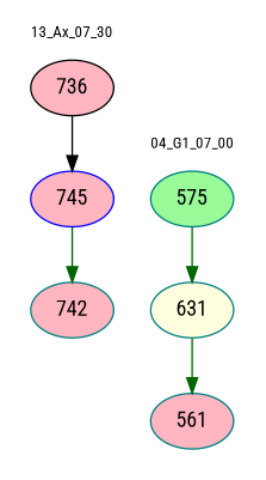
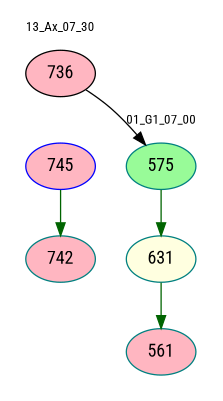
  digraph {
    fontname="Roboto Condensed"
    node [color=teal fillcolor=lightpink fontname="Roboto Condensed" style=filled]
    edge [color=darkgreen fontname="Roboto Condensed"]
    n1 [color=black label=736]
    n2 [color=blue label=745]
    n3 [label=742]
    n4 [fillcolor=palegreen label=575]
    n5 [fillcolor=lightyellow label=631]
    n6 [label=561]
    subgraph cluster_1 {
      color=white
      fontsize=10
      label="13_Ax_07_30"
      n1
      n2
      n3
    }
    subgraph cluster_2 {
      color=white
      fontsize=10
-     label="04_G1_07_00"
+     label="01_G1_07_00"
      n4
      n5
      n6
    }
-   n1 -> n2 [color=black]
+   n1 -> n4 [color=black]
    n2 -> n3
    n4 -> n5
    n5 -> n6
  }
